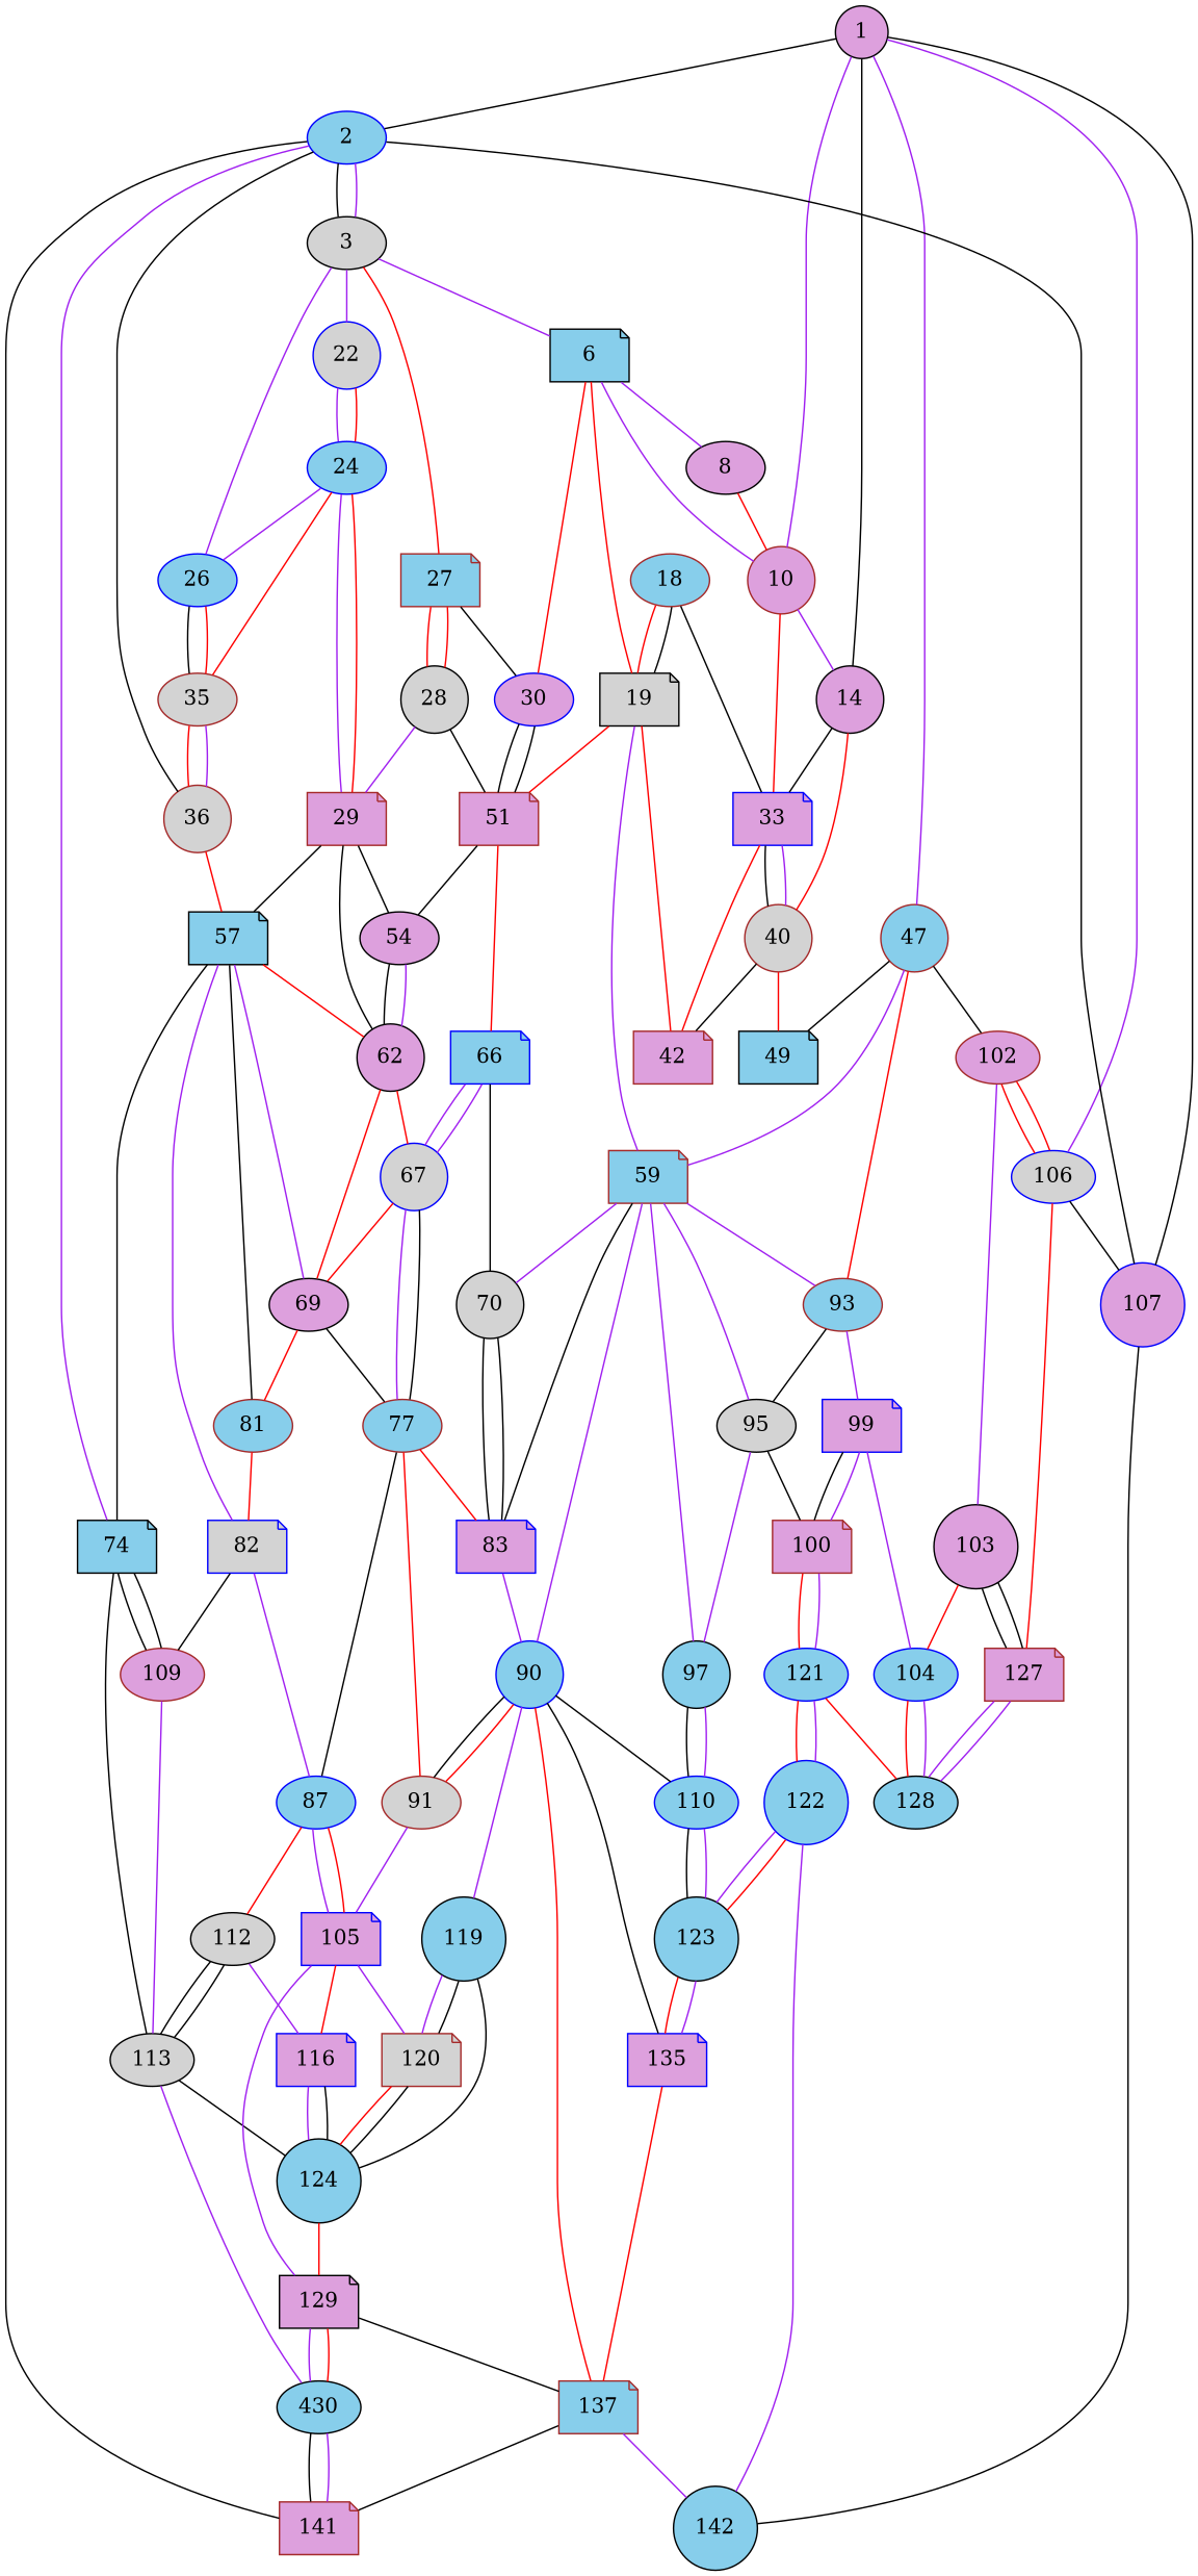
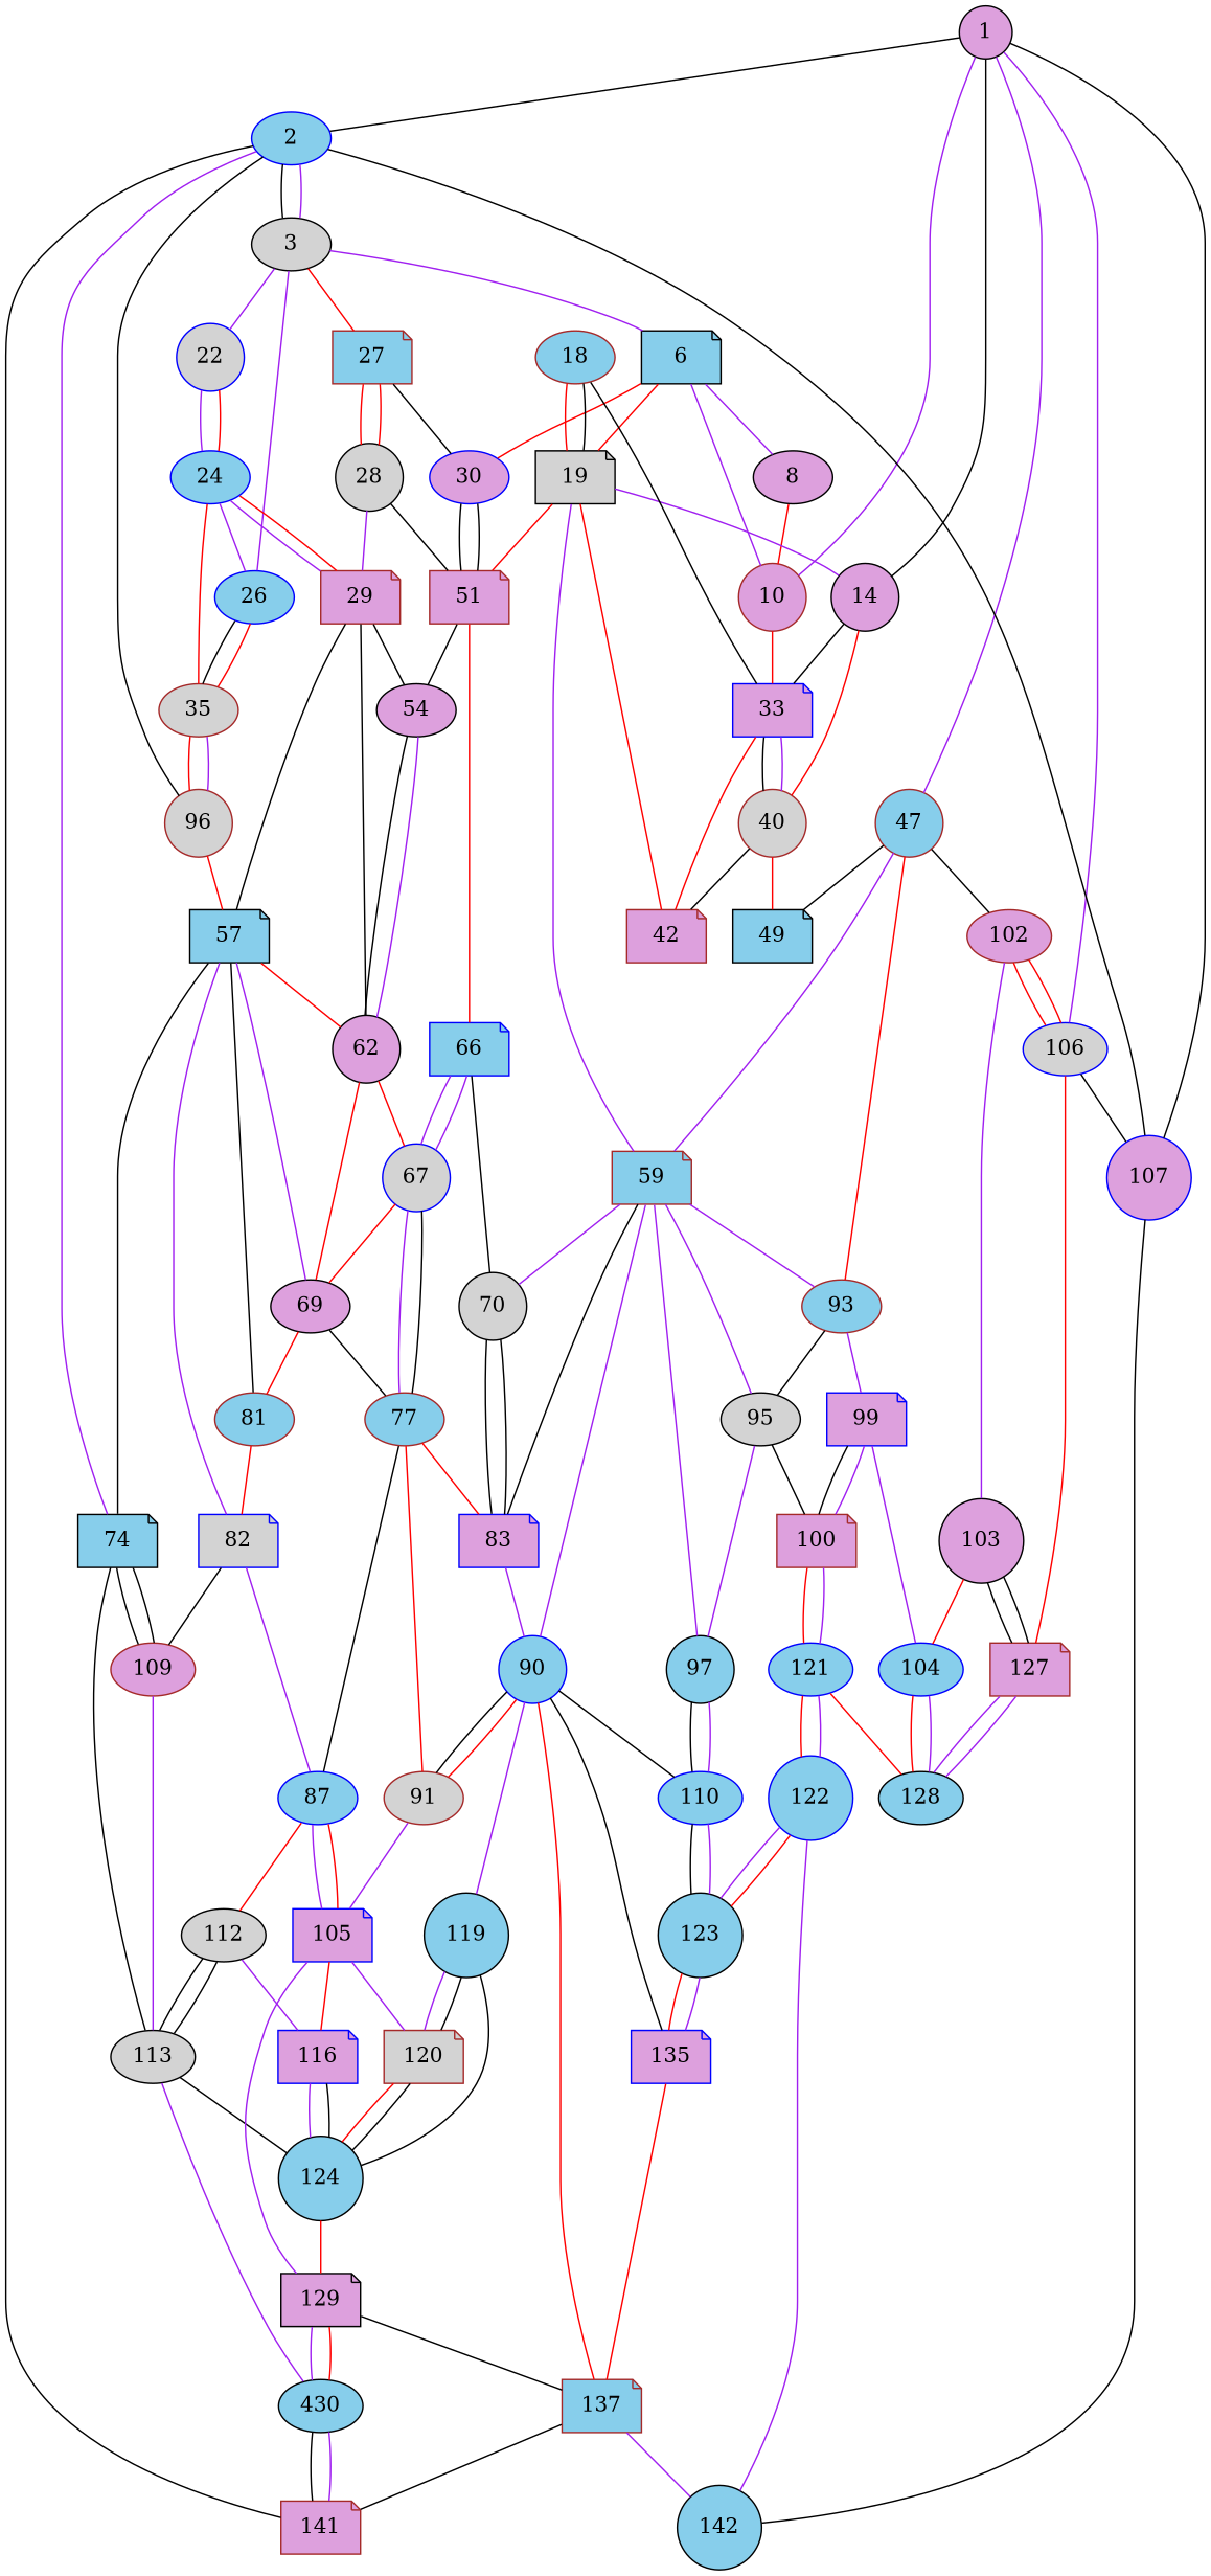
  graph {
    node [color=black fillcolor=skyblue shape=ellipse style=filled]
    edge [color=purple]
    1 [fillcolor=plum shape=circle super="+9+15"]
    2 [color=blue super="+76"]
    10 [color=brown fillcolor=plum shape=circle super="+13+11"]
    14 [fillcolor=plum shape=circle super="+32"]
    47 [color=brown shape=circle super="+48+92"]
    106 [color=blue fillcolor=lightgrey super="+108"]
    107 [color=blue fillcolor=plum shape=circle]
    3 [fillcolor=lightgrey super="+23+4"]
-   36 [color=brown fillcolor=lightgrey shape=circle]
+   36 [color=brown fillcolor=lightgrey shape=circle label=96]
    74 [shape=note super="+75"]
    141 [color=brown fillcolor=plum shape=note]
    33 [color=blue fillcolor=plum shape=note super="+34"]
    40 [color=brown fillcolor=lightgrey shape=circle super="+44+41"]
    59 [color=brown shape=note super="+94+60"]
    49 [shape=note]
    93 [color=brown super="+98"]
    102 [color=brown fillcolor=plum]
    127 [color=brown fillcolor=plum shape=note]
    142 [shape=circle super="+143"]
    6 [shape=note super="+20+7"]
    22 [color=blue fillcolor=lightgrey shape=circle]
    26 [color=blue]
    27 [color=brown shape=note super="+31"]
    57 [shape=note super="+58+65"]
    109 [color=brown fillcolor=plum]
    113 [fillcolor=lightgrey super="+114"]
    8 [fillcolor=plum]
    19 [fillcolor=lightgrey shape=note super="+43"]
    30 [color=blue fillcolor=plum]
    24 [color=blue super="+25"]
    35 [color=brown fillcolor=lightgrey]
    28 [fillcolor=lightgrey shape=circle super="+45"]
    42 [color=brown fillcolor=plum shape=note]
    51 [color=brown fillcolor=plum shape=note super="+52"]
    18 [color=brown]
    54 [fillcolor=plum]
    66 [color=blue shape=note]
    70 [fillcolor=lightgrey shape=circle]
    83 [color=blue fillcolor=plum shape=note super="+84"]
    90 [color=blue shape=circle super="+101"]
    95 [fillcolor=lightgrey super="+96"]
    97 [shape=circle]
    29 [color=brown fillcolor=plum shape=note super="+38"]
    62 [fillcolor=plum shape=circle super="+63"]
    69 [fillcolor=plum super="+71"]
    81 [color=brown]
    82 [color=blue fillcolor=lightgrey shape=note super="+89"]
    67 [color=blue fillcolor=lightgrey shape=circle super="+68"]
    99 [color=blue fillcolor=plum shape=note]
    103 [fillcolor=plum shape=circle]
    77 [color=brown super="+78"]
    87 [color=blue super="+88"]
    91 [color=brown fillcolor=lightgrey]
    110 [color=blue]
    119 [shape=circle super="+134"]
    135 [color=blue fillcolor=plum shape=note]
    137 [color=brown shape=note super="+139+138"]
    100 [color=brown fillcolor=plum shape=note]
    124 [shape=circle super="+125"]
    n60 [label=430]
    105 [color=blue fillcolor=plum shape=note super="+115"]
    112 [fillcolor=lightgrey]
    116 [color=blue fillcolor=plum shape=note]
    120 [color=brown fillcolor=lightgrey shape=note]
    129 [fillcolor=plum shape=note super="+133"]
    123 [shape=circle]
    104 [color=blue]
    121 [color=blue]
    128
    122 [color=blue shape=circle]
    1 -- 2 [color=black]
    1 -- 10 [weight=2]
    1 -- 14 [color=black]
    1 -- 47
    1 -- 106
    1 -- 107 [color=black]
    2 -- 107 [color=black]
    2 -- 3 [color=black]
    2 -- 3
    2 -- 36 [color=black]
    2 -- 74
    2 -- 141 [color=black]
-   10 -- 14
+   19 -- 14
    10 -- 33 [color=red]
    14 -- 33 [color=black]
    14 -- 40 [color=red]
    47 -- 59
    47 -- 49 [color=black]
    47 -- 93 [color=red]
    47 -- 102 [color=black]
    106 -- 107 [color=black]
    106 -- 127 [color=red]
    107 -- 142 [color=black]
    3 -- 6
    3 -- 22
    3 -- 26
    3 -- 27 [color=red]
    36 -- 57 [color=red]
    74 -- 109 [color=black]
    74 -- 109 [color=black]
    74 -- 113 [color=black]
    33 -- 40 [color=black]
    33 -- 40
    33 -- 42 [color=red]
    40 -- 49 [color=red weight=2]
    40 -- 42 [color=black]
    59 -- 93
    59 -- 70
    59 -- 83 [color=black]
    59 -- 90
    59 -- 95
    59 -- 97
    93 -- 95 [color=black]
    93 -- 99
    102 -- 106 [color=red]
    102 -- 106 [color=red]
    102 -- 103
    127 -- 128
    127 -- 128
    6 -- 10
    6 -- 8
    6 -- 19 [color=red]
    6 -- 30 [color=red]
    22 -- 24
    22 -- 24 [color=red]
    26 -- 35 [color=black]
    26 -- 35 [color=red]
    27 -- 30 [color=black]
    27 -- 28 [color=red weight=2]
    27 -- 28 [color=red]
    57 -- 74 [color=black]
    57 -- 62 [color=red]
    57 -- 69
    57 -- 81 [color=black]
    57 -- 82
    109 -- 113
    113 -- 124 [color=black]
    113 -- n60
    8 -- 10 [color=red]
    19 -- 59
    19 -- 42 [color=red]
    19 -- 51 [color=red]
    30 -- 51 [color=black]
    30 -- 51 [color=black]
    24 -- 26
    24 -- 35 [color=red]
    24 -- 29 [weight=2]
    24 -- 29 [color=red]
    35 -- 36 [color=red]
    35 -- 36
    28 -- 51 [color=black]
    28 -- 29
    51 -- 54 [color=black]
    51 -- 66 [color=red]
    18 -- 33 [color=black]
    18 -- 19 [color=red]
    18 -- 19 [color=black]
    54 -- 62 [color=black]
    54 -- 62
    66 -- 70 [color=black]
    66 -- 67
    66 -- 67
    70 -- 83 [color=black]
    70 -- 83 [color=black]
    83 -- 90
    90 -- 91 [color=black]
    90 -- 91 [color=red]
    90 -- 110 [color=black]
    90 -- 119
    90 -- 135 [color=black]
    90 -- 137 [color=red]
    95 -- 97
    95 -- 100 [color=black]
    97 -- 110 [color=black]
    97 -- 110
    29 -- 57 [color=black]
    29 -- 54 [color=black]
    29 -- 62 [color=black]
    62 -- 69 [color=red]
    62 -- 67 [color=red]
    69 -- 81 [color=red]
    69 -- 77 [color=black]
    81 -- 82 [color=red]
    82 -- 109 [color=black]
    82 -- 87
    67 -- 69 [color=red]
    67 -- 77
    67 -- 77 [color=black]
    99 -- 100 [color=black]
    99 -- 100
    99 -- 104
    103 -- 127 [color=black]
    103 -- 127 [color=black]
    103 -- 104 [color=red]
    77 -- 83 [color=red]
    77 -- 87 [color=black]
    77 -- 91 [color=red]
    87 -- 105
    87 -- 105 [color=red]
    87 -- 112 [color=red]
    91 -- 105
    110 -- 123 [color=black]
    110 -- 123
    119 -- 124 [color=black]
    119 -- 120
    119 -- 120 [color=black]
    135 -- 137 [color=red]
    137 -- 141 [color=black]
    137 -- 142 [weight=2]
    100 -- 121 [color=red]
    100 -- 121
    124 -- 129 [color=red weight=2]
    n60 -- 141 [color=black]
    n60 -- 141
    105 -- 116 [color=red]
    105 -- 120
    105 -- 129
    112 -- 113 [color=black]
    112 -- 113 [color=black]
    112 -- 116
    116 -- 124
    116 -- 124 [color=black]
    120 -- 124 [color=red]
    120 -- 124 [color=black]
    129 -- 137 [color=black]
    129 -- n60
    129 -- n60 [color=red]
    123 -- 135 [color=red]
    123 -- 135
    104 -- 128 [color=red]
    104 -- 128
    121 -- 128 [color=red]
    121 -- 122 [color=red]
    121 -- 122
    122 -- 142
    122 -- 123
    122 -- 123 [color=red]
  }
